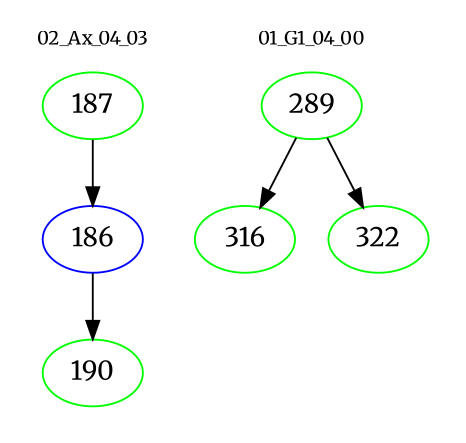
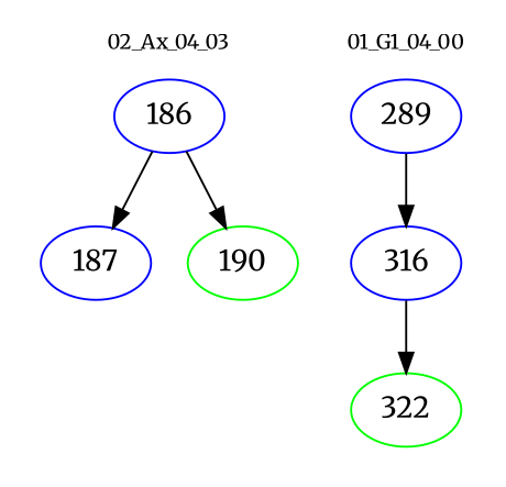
  digraph {
    fontname=Merriweather
    node [color=blue fontname=Merriweather]
    edge [color=black fontname=Merriweather]
    n1 [label=186]
-   n2 [color=green label=187]
+   n2 [label=187]
    n3 [color=green label=190]
-   n4 [color=green label=316]
-   n5 [color=green label=289]
+   n4 [label=316]
+   n5 [label=289]
    n6 [color=green label=322]
    subgraph cluster_1 {
      color=white
      fontsize=10
      label="02_Ax_04_03"
      n1
      n2
      n3
    }
    subgraph cluster_2 {
      color=white
      fontsize=10
      label="01_G1_04_00"
      n4
      n5
      n6
    }
-   n2 -> n1
+   n1 -> n2
    n1 -> n3
-   n5 -> n6
+   n4 -> n6
    n5 -> n4
  }
